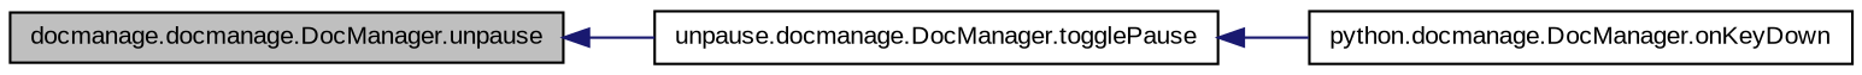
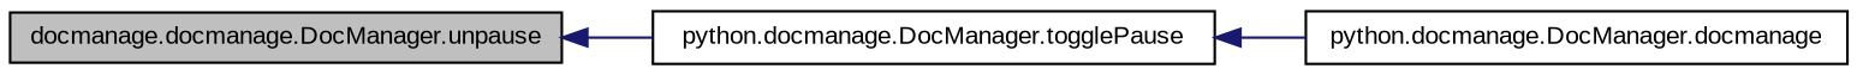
  digraph {
    fontname="Liberation Sans"
    rankdir=LR
    node [color=black fillcolor=white fontname="Liberation Sans" fontsize=10 shape=record style=filled]
    edge [color=midnightblue dir=back fontname="Liberation Sans" fontsize=10 labelfontname=Helvetica labelfontsize=10 style=solid]
    n1 [fillcolor=grey75 fontcolor=black height=0.2 label="docmanage.docmanage.DocManager.unpause" width=0.4]
-   n2 [height=0.2 label="unpause.docmanage.DocManager.togglePause" width=0.4]
-   n3 [height=0.2 label="python.docmanage.DocManager.onKeyDown" width=0.4]
+   n2 [height=0.2 label="python.docmanage.DocManager.togglePause" width=0.4]
+   n3 [height=0.2 label="python.docmanage.DocManager.docmanage" width=0.4]
    n1 -> n2
    n2 -> n3
  }
